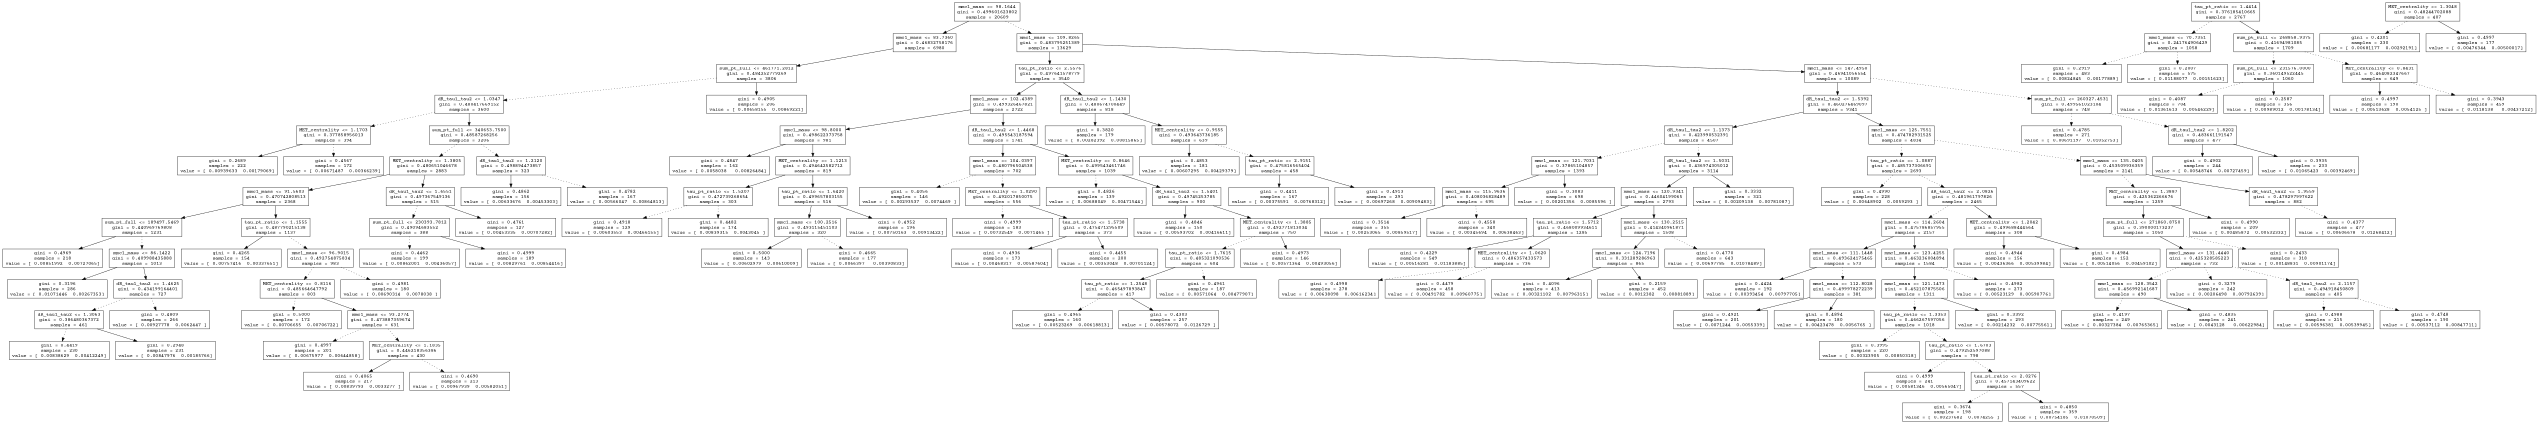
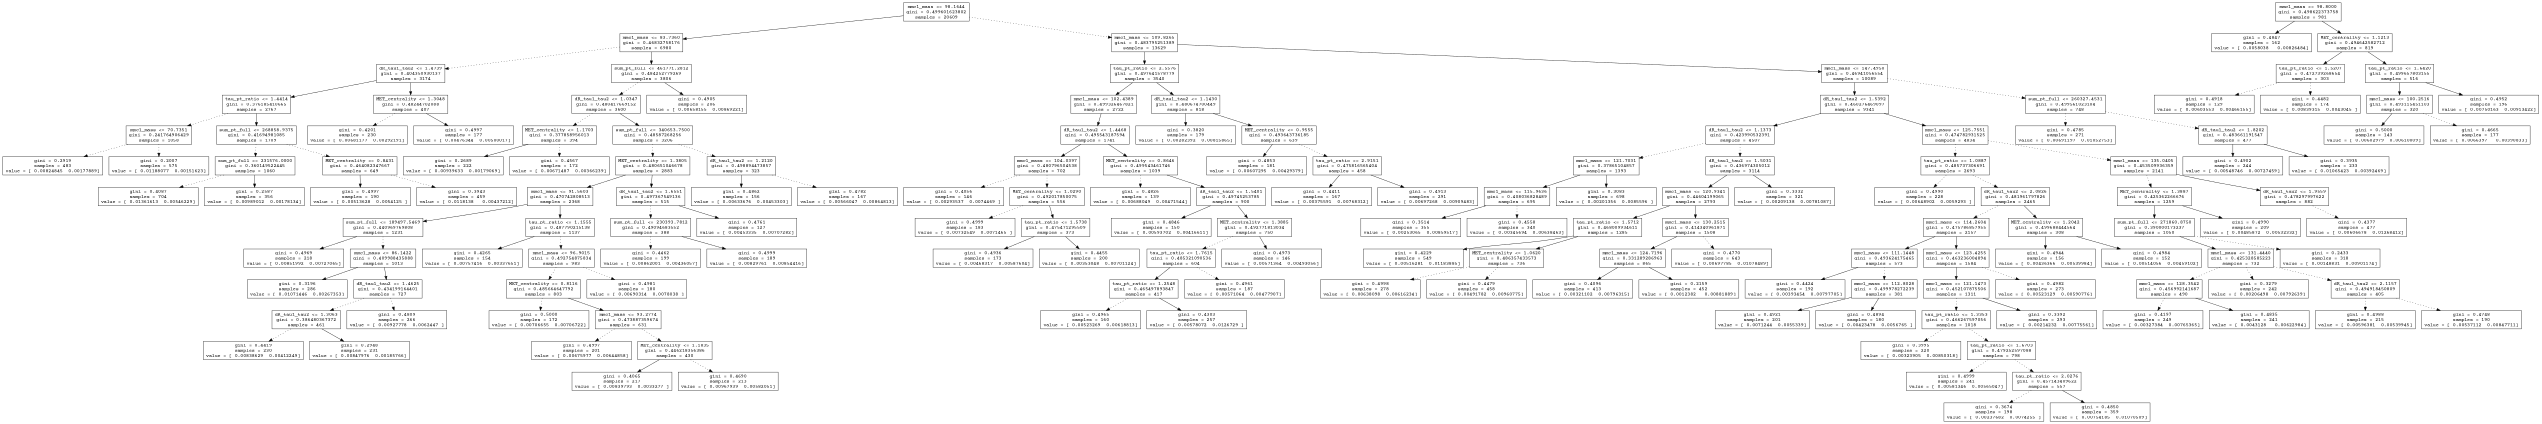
  digraph {
    fontname="Courier Prime"
    node [fontname="Courier Prime" shape=box]
    edge [fontname="Courier Prime" style=solid]
    n1 [label="mmc1_mass <= 98.1644\ngini = 0.499601623802\nsamples = 20609"]
    n2 [label="mmc1_mass <= 83.7360\ngini = 0.46832758176\nsamples = 6980"]
    n3 [label="mmc1_mass <= 109.8265\ngini = 0.483795251389\nsamples = 13629"]
+   n4 [label="dR_tau1_tau2 <= 1.4739\ngini = 0.404350930137\nsamples = 3174"]
    n5 [label="sum_pt_full <= 461771.2812\ngini = 0.484252779269\nsamples = 3806"]
    n6 [label="tau_pt_ratio <= 2.5576\ngini = 0.497641578779\nsamples = 3540"]
    n7 [label="mmc1_mass <= 147.4950\ngini = 0.46941056554\nsamples = 10089"]
    n8 [label="tau_pt_ratio <= 1.4414\ngini = 0.376185410665\nsamples = 2767"]
    n9 [label="MET_centrality <= 1.3048\ngini = 0.48244702088\nsamples = 407"]
    n10 [label="dR_tau1_tau2 <= 1.0347\ngini = 0.480417669152\nsamples = 3600"]
    n11 [label="gini = 0.4905\nsamples = 206\nvalue = [ 0.00658155  0.00869221]"]
    n12 [label="mmc1_mass <= 70.7351\ngini = 0.241764906429\nsamples = 1058"]
    n13 [label="sum_pt_full <= 268858.9375\ngini = 0.41694981085\nsamples = 1709"]
    n14 [label="gini = 0.4201\nsamples = 230\nvalue = [ 0.00681177  0.00292191]"]
    n15 [label="gini = 0.4997\nsamples = 177\nvalue = [ 0.00476344  0.00500017]"]
    n16 [label="gini = 0.2919\nsamples = 483\nvalue = [ 0.00824845  0.00177889]"]
    n17 [label="gini = 0.2007\nsamples = 575\nvalue = [ 0.01188077  0.00151623]"]
    n18 [label="sum_pt_full <= 231576.0000\ngini = 0.360149522445\nsamples = 1060"]
    n19 [label="MET_centrality <= 0.8431\ngini = 0.464082347667\nsamples = 649"]
    n20 [label="gini = 0.4087\nsamples = 704\nvalue = [ 0.01361613  0.00546229]"]
    n21 [label="gini = 0.2587\nsamples = 356\nvalue = [ 0.00989012  0.00178134]"]
    n22 [label="gini = 0.4997\nsamples = 190\nvalue = [ 0.00513628  0.0054125 ]"]
    n23 [label="gini = 0.3943\nsamples = 459\nvalue = [ 0.0118138   0.00437212]"]
    n24 [label="MET_centrality <= 1.1703\ngini = 0.377858956013\nsamples = 394"]
    n25 [label="sum_pt_full <= 340653.7500\ngini = 0.48587268256\nsamples = 3206"]
    n26 [label="gini = 0.2689\nsamples = 222\nvalue = [ 0.00939633  0.00179069]"]
    n27 [label="gini = 0.4567\nsamples = 172\nvalue = [ 0.00671487  0.00366239]"]
    n28 [label="MET_centrality <= 1.3805\ngini = 0.480651046678\nsamples = 2883"]
    n29 [label="dR_tau1_tau2 <= 1.2120\ngini = 0.498894473857\nsamples = 323"]
    n30 [label="mmc1_mass <= 91.5603\ngini = 0.470742808513\nsamples = 2368"]
    n31 [label="dR_tau1_tau2 <= 1.6551\ngini = 0.497367549136\nsamples = 515"]
    n32 [label="gini = 0.4862\nsamples = 156\nvalue = [ 0.00633676  0.00453303]"]
    n33 [label="gini = 0.4782\nsamples = 167\nvalue = [ 0.00566047  0.00864813]"]
    n34 [label="sum_pt_full <= 189497.5469\ngini = 0.440969769808\nsamples = 1231"]
    n35 [label="tau_pt_ratio <= 1.1555\ngini = 0.487790215138\nsamples = 1137"]
    n36 [label="sum_pt_full <= 230393.7812\ngini = 0.49094683552\nsamples = 388"]
    n37 [label="gini = 0.4761\nsamples = 127\nvalue = [ 0.00453335  0.00707282]"]
    n38 [label="gini = 0.4969\nsamples = 218\nvalue = [ 0.00851992  0.00727065]"]
    n39 [label="mmc1_mass <= 86.1422\ngini = 0.409988435888\nsamples = 1013"]
    n40 [label="gini = 0.4265\nsamples = 154\nvalue = [ 0.00757416  0.00337651]"]
    n41 [label="mmc1_mass <= 96.9015\ngini = 0.492754875834\nsamples = 983"]
    n42 [label="gini = 0.3196\nsamples = 286\nvalue = [ 0.01071446  0.00267353]"]
    n43 [label="dR_tau1_tau2 <= 1.4625\ngini = 0.434199164401\nsamples = 727"]
    n44 [label="dR_tau1_tau2 <= 1.3063\ngini = 0.386480367372\nsamples = 461"]
    n45 [label="gini = 0.4809\nsamples = 266\nvalue = [ 0.00927778  0.0062447 ]"]
    n46 [label="gini = 0.4419\nsamples = 230\nvalue = [ 0.00838629  0.00412249]"]
    n47 [label="gini = 0.2948\nsamples = 231\nvalue = [ 0.00847976  0.00185766]"]
    n48 [label="MET_centrality <= 0.8116\ngini = 0.485664647792\nsamples = 803"]
    n49 [label="gini = 0.4981\nsamples = 180\nvalue = [ 0.00690314  0.0078038 ]"]
    n50 [label="gini = 0.5000\nsamples = 172\nvalue = [ 0.00706655  0.00706722]"]
    n51 [label="mmc1_mass <= 93.2774\ngini = 0.473887359674\nsamples = 631"]
    n52 [label="gini = 0.4997\nsamples = 201\nvalue = [ 0.00675977  0.00644858]"]
    n53 [label="MET_centrality <= 1.1835\ngini = 0.446218356386\nsamples = 430"]
    n54 [label="gini = 0.4065\nsamples = 217\nvalue = [ 0.00839793  0.0033277 ]"]
    n55 [label="gini = 0.4690\nsamples = 213\nvalue = [ 0.00967939  0.00582051]"]
    n56 [label="gini = 0.4462\nsamples = 199\nvalue = [ 0.00862001  0.00436057]"]
    n57 [label="gini = 0.4999\nsamples = 189\nvalue = [ 0.00829761  0.00854416]"]
    n58 [label="mmc1_mass <= 102.4389\ngini = 0.499326467821\nsamples = 2722"]
    n59 [label="dR_tau1_tau2 <= 1.1430\ngini = 0.480674700449\nsamples = 818"]
    n60 [label="dR_tau1_tau2 <= 1.5392\ngini = 0.460276469097\nsamples = 9341"]
    n61 [label="sum_pt_full <= 260327.4531\ngini = 0.499561023104\nsamples = 748"]
    n62 [label="mmc1_mass <= 98.8000\ngini = 0.498622373758\nsamples = 981"]
    n63 [label="dR_tau1_tau2 <= 1.4468\ngini = 0.495543187594\nsamples = 1741"]
    n64 [label="gini = 0.3820\nsamples = 179\nvalue = [ 0.00282392  0.00815865]"]
    n65 [label="MET_centrality <= 0.9555\ngini = 0.493643736185\nsamples = 639"]
    n66 [label="gini = 0.4847\nsamples = 162\nvalue = [ 0.0058038   0.00826484]"]
    n67 [label="MET_centrality <= 1.1213\ngini = 0.494642582712\nsamples = 819"]
    n68 [label="mmc1_mass <= 104.0397\ngini = 0.480796504538\nsamples = 702"]
    n69 [label="MET_centrality <= 0.8646\ngini = 0.499543461746\nsamples = 1039"]
    n70 [label="tau_pt_ratio <= 1.5207\ngini = 0.472739268654\nsamples = 303"]
    n71 [label="tau_pt_ratio <= 1.6420\ngini = 0.499657803155\nsamples = 516"]
    n72 [label="gini = 0.4918\nsamples = 129\nvalue = [ 0.00603553  0.00466155]"]
    n73 [label="gini = 0.4482\nsamples = 174\nvalue = [ 0.00839315  0.0043045 ]"]
    n74 [label="mmc1_mass <= 100.2516\ngini = 0.493115451103\nsamples = 320"]
    n75 [label="gini = 0.4952\nsamples = 196\nvalue = [ 0.00750163  0.00913422]"]
    n76 [label="gini = 0.5000\nsamples = 143\nvalue = [ 0.00602979  0.00610009]"]
    n77 [label="gini = 0.4665\nsamples = 177\nvalue = [ 0.0066397   0.00390833]"]
    n78 [label="gini = 0.4056\nsamples = 146\nvalue = [ 0.00293537  0.0074469 ]"]
    n79 [label="MET_centrality <= 1.0290\ngini = 0.492017850075\nsamples = 556"]
    n80 [label="gini = 0.4826\nsamples = 139\nvalue = [ 0.00688049  0.00471544]"]
    n81 [label="dR_tau1_tau2 <= 1.5401\ngini = 0.49745253785\nsamples = 900"]
    n82 [label="gini = 0.4999\nsamples = 183\nvalue = [ 0.00732549  0.0071465 ]"]
    n83 [label="tau_pt_ratio <= 1.5738\ngini = 0.475471295509\nsamples = 373"]
    n84 [label="gini = 0.4936\nsamples = 173\nvalue = [ 0.00468317  0.00587604]"]
    n85 [label="gini = 0.4455\nsamples = 200\nvalue = [ 0.00353048  0.00701124]"]
    n86 [label="gini = 0.4846\nsamples = 150\nvalue = [ 0.00593702  0.00416611]"]
    n87 [label="MET_centrality <= 1.3885\ngini = 0.492771813034\nsamples = 750"]
    n88 [label="tau_pt_ratio <= 1.7615\ngini = 0.485321090536\nsamples = 604"]
    n89 [label="gini = 0.4973\nsamples = 146\nvalue = [ 0.00571364  0.00493056]"]
    n90 [label="tau_pt_ratio <= 1.2548\ngini = 0.465497893847\nsamples = 417"]
    n91 [label="gini = 0.4961\nsamples = 187\nvalue = [ 0.00571064  0.00477907]"]
    n92 [label="gini = 0.4965\nsamples = 160\nvalue = [ 0.00523269  0.00618813]"]
    n93 [label="gini = 0.4303\nsamples = 257\nvalue = [ 0.00578072  0.0126729 ]"]
    n94 [label="gini = 0.4853\nsamples = 181\nvalue = [ 0.00607295  0.00429379]"]
    n95 [label="tau_pt_ratio <= 2.9151\ngini = 0.475816565404\nsamples = 458"]
    n96 [label="gini = 0.4411\nsamples = 167\nvalue = [ 0.00375591  0.00768312]"]
    n97 [label="gini = 0.4913\nsamples = 291\nvalue = [ 0.00697268  0.00909483]"]
    n98 [label="dR_tau1_tau2 <= 1.1373\ngini = 0.423990532391\nsamples = 4507"]
    n99 [label="mmc1_mass <= 125.7551\ngini = 0.474782931525\nsamples = 4834"]
    n100 [label="gini = 0.4785\nsamples = 271\nvalue = [ 0.00691197  0.01052753]"]
    n101 [label="dR_tau1_tau2 <= 1.8202\ngini = 0.483661191547\nsamples = 477"]
    n102 [label="mmc1_mass <= 121.7031\ngini = 0.37865104857\nsamples = 1393"]
    n103 [label="dR_tau1_tau2 <= 1.5031\ngini = 0.436974305012\nsamples = 3114"]
    n104 [label="tau_pt_ratio <= 1.0887\ngini = 0.485737306691\nsamples = 2693"]
    n105 [label="mmc1_mass <= 135.0405\ngini = 0.453509936359\nsamples = 2141"]
    n106 [label="mmc1_mass <= 115.9636\ngini = 0.408036828489\nsamples = 695"]
    n107 [label="gini = 0.3083\nsamples = 698\nvalue = [ 0.00201356  0.0085596 ]"]
    n108 [label="mmc1_mass <= 120.9341\ngini = 0.44604199065\nsamples = 2793"]
    n109 [label="gini = 0.3332\nsamples = 321\nvalue = [ 0.00209138  0.00781087]"]
    n110 [label="gini = 0.3514\nsamples = 355\nvalue = [ 0.00253065  0.00859517]"]
    n111 [label="gini = 0.4558\nsamples = 340\nvalue = [ 0.00345694  0.00638463]"]
    n112 [label="tau_pt_ratio <= 1.5712\ngini = 0.468009934611\nsamples = 1285"]
    n113 [label="mmc1_mass <= 130.2515\ngini = 0.414340961871\nsamples = 1508"]
    n114 [label="gini = 0.4229\nsamples = 549\nvalue = [ 0.00516281  0.01183885]"]
    n115 [label="MET_centrality <= 1.0620\ngini = 0.486357433573\nsamples = 736"]
    n116 [label="mmc1_mass <= 124.7196\ngini = 0.331289286963\nsamples = 865"]
    n117 [label="gini = 0.4770\nsamples = 643\nvalue = [ 0.00697785  0.01078489]"]
    n118 [label="gini = 0.4998\nsamples = 278\nvalue = [ 0.00638098  0.00616234]"]
    n119 [label="gini = 0.4479\nsamples = 458\nvalue = [ 0.00491782  0.00960775]"]
    n120 [label="gini = 0.4096\nsamples = 413\nvalue = [ 0.00321102  0.00796315]"]
    n121 [label="gini = 0.2159\nsamples = 452\nvalue = [ 0.0012382   0.00881889]"]
    n122 [label="gini = 0.4990\nsamples = 228\nvalue = [ 0.00648902  0.0059293 ]"]
    n123 [label="dR_tau1_tau2 <= 2.0826\ngini = 0.481961797826\nsamples = 2465"]
    n124 [label="MET_centrality <= 1.3887\ngini = 0.425362266676\nsamples = 1259"]
    n125 [label="dR_tau1_tau2 <= 1.9559\ngini = 0.478297997622\nsamples = 882"]
    n126 [label="mmc1_mass <= 114.2604\ngini = 0.475786857955\nsamples = 2157"]
    n127 [label="MET_centrality <= 1.2042\ngini = 0.499688444564\nsamples = 308"]
    n128 [label="mmc1_mass <= 111.1448\ngini = 0.493624175465\nsamples = 573"]
    n129 [label="mmc1_mass <= 123.4255\ngini = 0.463236004894\nsamples = 1584"]
    n130 [label="gini = 0.4944\nsamples = 156\nvalue = [ 0.00436366  0.00539984]"]
    n131 [label="gini = 0.4984\nsamples = 152\nvalue = [ 0.00514056  0.00459102]"]
    n132 [label="gini = 0.4424\nsamples = 192\nvalue = [ 0.00393454  0.00797705]"]
    n133 [label="mmc1_mass <= 112.8028\ngini = 0.499978272239\nsamples = 381"]
    n134 [label="mmc1_mass <= 121.1473\ngini = 0.452107875506\nsamples = 1311"]
    n135 [label="gini = 0.4982\nsamples = 273\nvalue = [ 0.00523129  0.00590776]"]
    n136 [label="gini = 0.4921\nsamples = 201\nvalue = [ 0.0071244  0.0055339]"]
    n137 [label="gini = 0.4894\nsamples = 180\nvalue = [ 0.00423478  0.0056765 ]"]
    n138 [label="tau_pt_ratio <= 1.3353\ngini = 0.466267597056\nsamples = 1018"]
    n139 [label="gini = 0.3392\nsamples = 293\nvalue = [ 0.00214232  0.00775561]"]
    n140 [label="gini = 0.3995\nsamples = 220\nvalue = [ 0.00323905  0.00850318]"]
    n141 [label="tau_pt_ratio <= 1.6703\ngini = 0.479252597088\nsamples = 798"]
    n142 [label="gini = 0.4999\nsamples = 241\nvalue = [ 0.00581346  0.00565047]"]
    n143 [label="tau_pt_ratio <= 2.0276\ngini = 0.457143409622\nsamples = 557"]
    n144 [label="gini = 0.3674\nsamples = 198\nvalue = [ 0.00237682  0.0074255 ]"]
    n145 [label="gini = 0.4850\nsamples = 359\nvalue = [ 0.00754185  0.01070509]"]
    n146 [label="sum_pt_full <= 271860.8750\ngini = 0.390000173237\nsamples = 1050"]
    n147 [label="gini = 0.4990\nsamples = 209\nvalue = [ 0.00485872  0.00532332]"]
    n148 [label="gini = 0.4377\nsamples = 477\nvalue = [ 0.00606678  0.01268412]"]
    n149 [label="mmc1_mass <= 131.4440\ngini = 0.425328585223\nsamples = 732"]
    n150 [label="gini = 0.2433\nsamples = 318\nvalue = [ 0.00148831  0.00901174]"]
    n151 [label="mmc1_mass <= 128.3542\ngini = 0.456992141687\nsamples = 490"]
    n152 [label="gini = 0.3279\nsamples = 242\nvalue = [ 0.00206498  0.00792639]"]
    n153 [label="dR_tau1_tau2 <= 2.1157\ngini = 0.494918450809\nsamples = 405"]
    n154 [label="gini = 0.4197\nsamples = 249\nvalue = [ 0.00327384  0.00765365]"]
    n155 [label="gini = 0.4835\nsamples = 241\nvalue = [ 0.0043128   0.00622984]"]
    n156 [label="gini = 0.4988\nsamples = 215\nvalue = [ 0.00596381  0.00539945]"]
    n157 [label="gini = 0.4748\nsamples = 190\nvalue = [ 0.00537112  0.00847711]"]
    n158 [label="gini = 0.4902\nsamples = 244\nvalue = [ 0.00548746  0.00727459]"]
    n159 [label="gini = 0.3935\nsamples = 233\nvalue = [ 0.01065423  0.00392469]"]
    n1 -> n2
    n1 -> n3 [style=dotted]
+   n2 -> n4 [style=dotted]
    n2 -> n5
    n3 -> n6
    n3 -> n7
+   n4 -> n8
+   n4 -> n9
    n5 -> n10 [style=dotted]
    n5 -> n11
    n6 -> n58
    n6 -> n59
    n7 -> n60
    n7 -> n61 [style=dotted]
    n8 -> n12 [style=dotted]
    n8 -> n13
    n9 -> n14 [style=dotted]
    n9 -> n15
    n10 -> n24 [style=dotted]
    n10 -> n25
    n12 -> n16 [style=dotted]
    n12 -> n17 [style=dotted]
    n13 -> n18 [style=dotted]
    n13 -> n19 [style=dotted]
    n18 -> n20 [style=dotted]
    n18 -> n21
    n19 -> n22
    n19 -> n23 [style=dotted]
    n24 -> n26
    n24 -> n27 [style=dotted]
    n25 -> n28 [style=dotted]
    n25 -> n29 [style=dotted]
    n28 -> n30
    n28 -> n31
    n29 -> n32
    n29 -> n33 [style=dotted]
    n30 -> n34
    n30 -> n35
    n31 -> n36 [style=dotted]
    n31 -> n37
    n34 -> n38
    n34 -> n39 [style=dotted]
    n35 -> n40
    n35 -> n41 [style=dotted]
    n36 -> n56 [style=dotted]
    n36 -> n57
    n39 -> n42
    n39 -> n43
    n41 -> n48 [style=dotted]
    n41 -> n49 [style=dotted]
    n43 -> n44 [style=dotted]
    n43 -> n45 [style=dotted]
    n44 -> n46 [style=dotted]
    n44 -> n47
    n48 -> n50 [style=dotted]
    n48 -> n51
    n51 -> n52 [style=dotted]
    n51 -> n53 [style=dotted]
    n53 -> n54
    n53 -> n55 [style=dotted]
-   n58 -> n62
    n58 -> n63
    n59 -> n64
    n59 -> n65
    n60 -> n98
    n60 -> n99
    n61 -> n100 [style=dotted]
    n61 -> n101 [style=dotted]
    n62 -> n66
    n62 -> n67
    n63 -> n68
    n63 -> n69
    n65 -> n94
    n65 -> n95 [style=dotted]
    n67 -> n70
    n67 -> n71
    n68 -> n78 [style=dotted]
    n68 -> n79 [style=dotted]
    n69 -> n80 [style=dotted]
    n69 -> n81
    n70 -> n72 [style=dotted]
    n70 -> n73 [style=dotted]
    n71 -> n74
    n71 -> n75
    n74 -> n76
    n74 -> n77 [style=dotted]
    n79 -> n82 [style=dotted]
    n79 -> n83
    n81 -> n86
    n81 -> n87
    n83 -> n84
    n83 -> n85
    n87 -> n88 [style=dotted]
    n87 -> n89
    n88 -> n90
    n88 -> n91 [style=dotted]
    n90 -> n92 [style=dotted]
    n90 -> n93
    n95 -> n96
    n95 -> n97
    n98 -> n102 [style=dotted]
    n98 -> n103 [style=dotted]
    n99 -> n104 [style=dotted]
    n99 -> n105 [style=dotted]
    n101 -> n158
    n101 -> n159
    n102 -> n106
    n102 -> n107
    n103 -> n108
    n103 -> n109
    n104 -> n122 [style=dotted]
    n104 -> n123 [style=dotted]
    n105 -> n124 [style=dotted]
    n105 -> n125
    n106 -> n110
    n106 -> n111 [style=dotted]
    n108 -> n112
    n108 -> n113
    n112 -> n114
    n112 -> n115
    n113 -> n116
    n113 -> n117 [style=dotted]
    n115 -> n118 [style=dotted]
    n115 -> n119 [style=dotted]
    n116 -> n120
    n116 -> n121
    n123 -> n126 [style=dotted]
    n123 -> n127
    n124 -> n146
    n124 -> n147
    n125 -> n148 [style=dotted]
    n126 -> n128
    n126 -> n129
    n127 -> n130
    n127 -> n131
    n128 -> n132
    n128 -> n133 [style=dotted]
    n129 -> n134
    n129 -> n135 [style=dotted]
    n133 -> n136
    n133 -> n137
    n134 -> n138 [style=dotted]
    n134 -> n139
    n138 -> n140 [style=dotted]
    n138 -> n141 [style=dotted]
    n141 -> n142 [style=dotted]
    n141 -> n143 [style=dotted]
    n143 -> n144 [style=dotted]
    n143 -> n145
    n146 -> n149
    n146 -> n150 [style=dotted]
    n149 -> n151 [style=dotted]
    n149 -> n152 [style=dotted]
    n149 -> n153 [style=dotted]
    n151 -> n154 [style=dotted]
    n151 -> n155
    n153 -> n156 [style=dotted]
    n153 -> n157 [style=dotted]
  }
